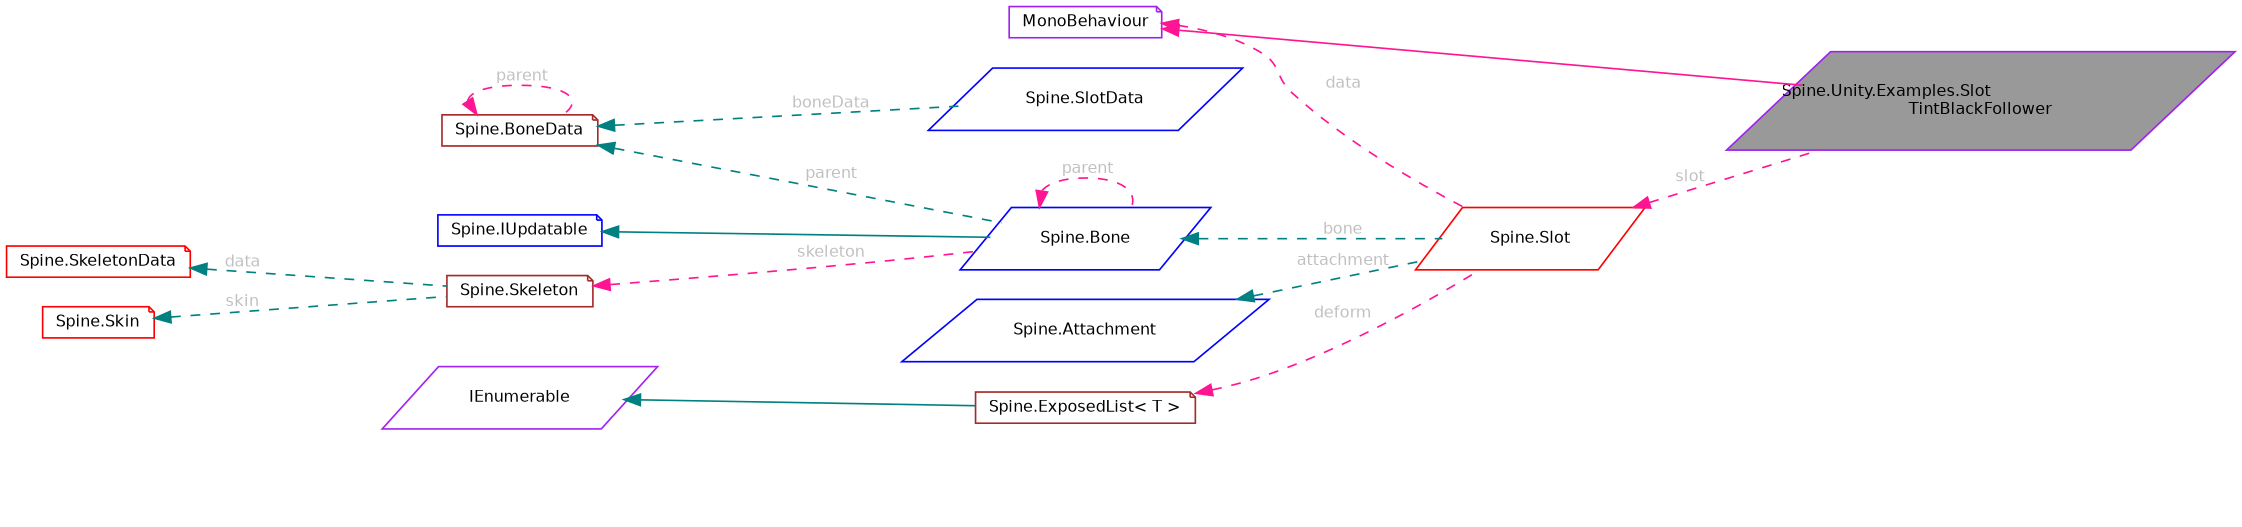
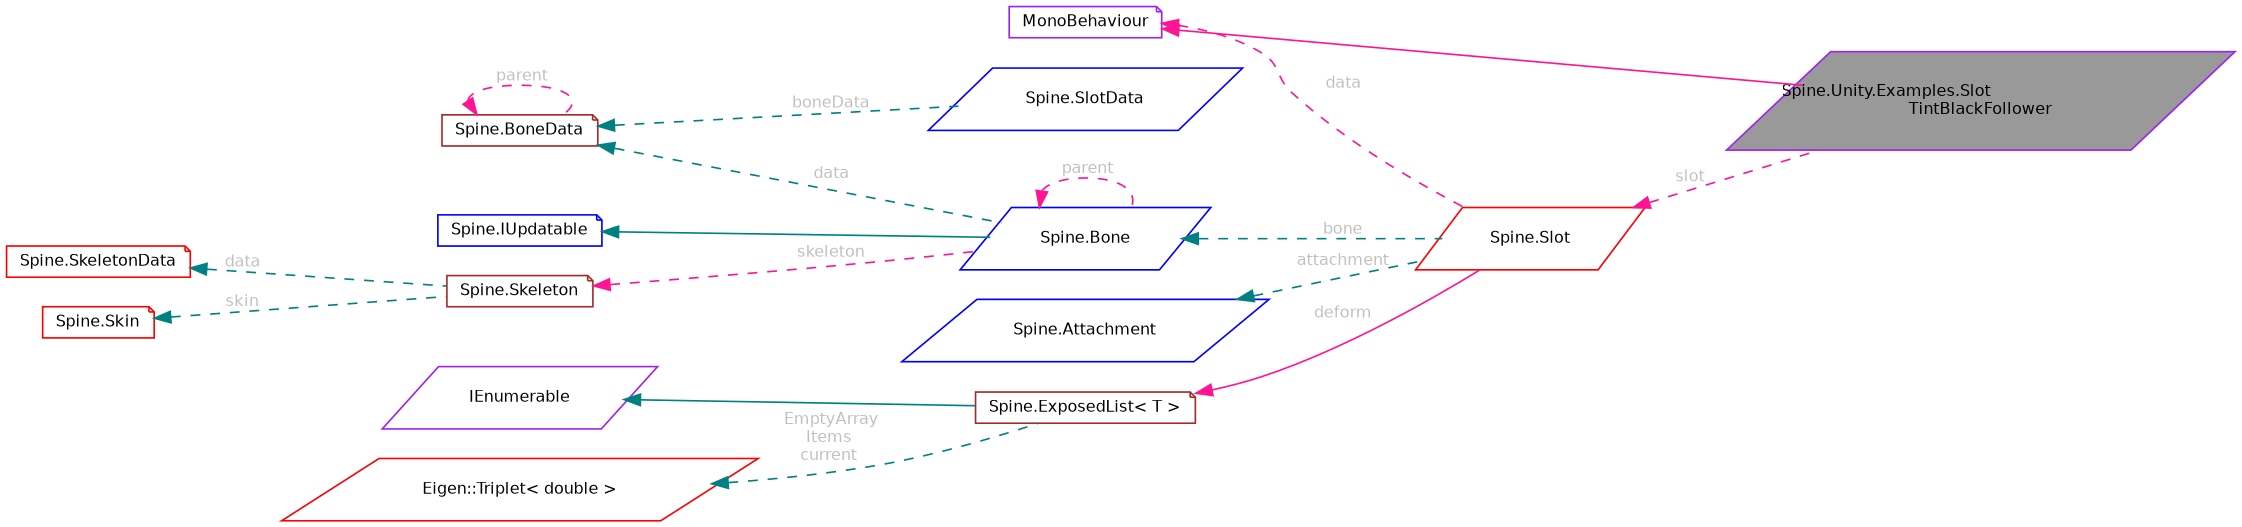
  digraph {
    rankdir=LR
    node [color=red fillcolor=white fontname=Helvetica fontsize=10 shape=parallelogram style=filled]
    edge [color=teal dir=back fontname=Helvetica fontsize=10 labelfontname=Helvetica labelfontsize=10 style=dashed fontcolor=grey]
    n1 [color=purple fillcolor=grey60 fontcolor=black height=0.2 label="Spine.Unity.Examples.Slot\lTintBlackFollower" width=0.4]
    n2 [color=purple height=0.2 label=MonoBehaviour shape=note width=0.4]
    n3 [height=0.2 label="Spine.Slot" width=0.4]
    n4 [color=blue height=0.2 label="Spine.SlotData" width=0.4]
    n5 [color=brown height=0.2 label="Spine.BoneData" shape=note width=0.4]
    n6 [color=blue height=0.2 label="Spine.Bone" width=0.4]
    n7 [color=blue height=0.2 label="Spine.IUpdatable" shape=note width=0.4]
    n8 [color=brown height=0.2 label="Spine.Skeleton" shape=note width=0.4]
    n9 [height=0.2 label="Spine.SkeletonData" shape=note width=0.4]
    n10 [height=0.2 label="Spine.Skin" shape=note width=0.4]
    n11 [color=blue height=0.2 label="Spine.Attachment" width=0.4]
    n12 [color=brown height=0.2 label="Spine.ExposedList\< T \>" shape=note width=0.4]
    n13 [color=purple height=0.2 label=IEnumerable width=0.4]
+   n14 [height=0.2 label="Eigen::Triplet\< double \>" width=0.4]
    n2 -> n1 [color=deeppink style=solid fontcolor=""]
    n2 -> n3 [color=deeppink label=" data"]
    n3 -> n1 [color=deeppink label=" slot"]
    n5 -> n4 [label=" boneData"]
    n5 -> n5 [color=deeppink label=" parent"]
-   n5 -> n6 [label=" parent"]
+   n5 -> n6 [label=" data"]
    n6 -> n3 [label=" bone"]
    n6 -> n6 [color=deeppink label=" parent"]
    n7 -> n6 [style=solid fontcolor=""]
    n8 -> n6 [color=deeppink label=" skeleton"]
    n9 -> n8 [label=" data"]
    n10 -> n8 [label=" skin"]
    n11 -> n3 [label=" attachment"]
-   n12 -> n3 [color=deeppink label=" deform"]
+   n12 -> n3 [color=deeppink label=" deform" style=solid]
    n13 -> n12 [style=solid fontcolor=""]
+   n14 -> n12 [label=" EmptyArray\nItems\ncurrent"]
  }
